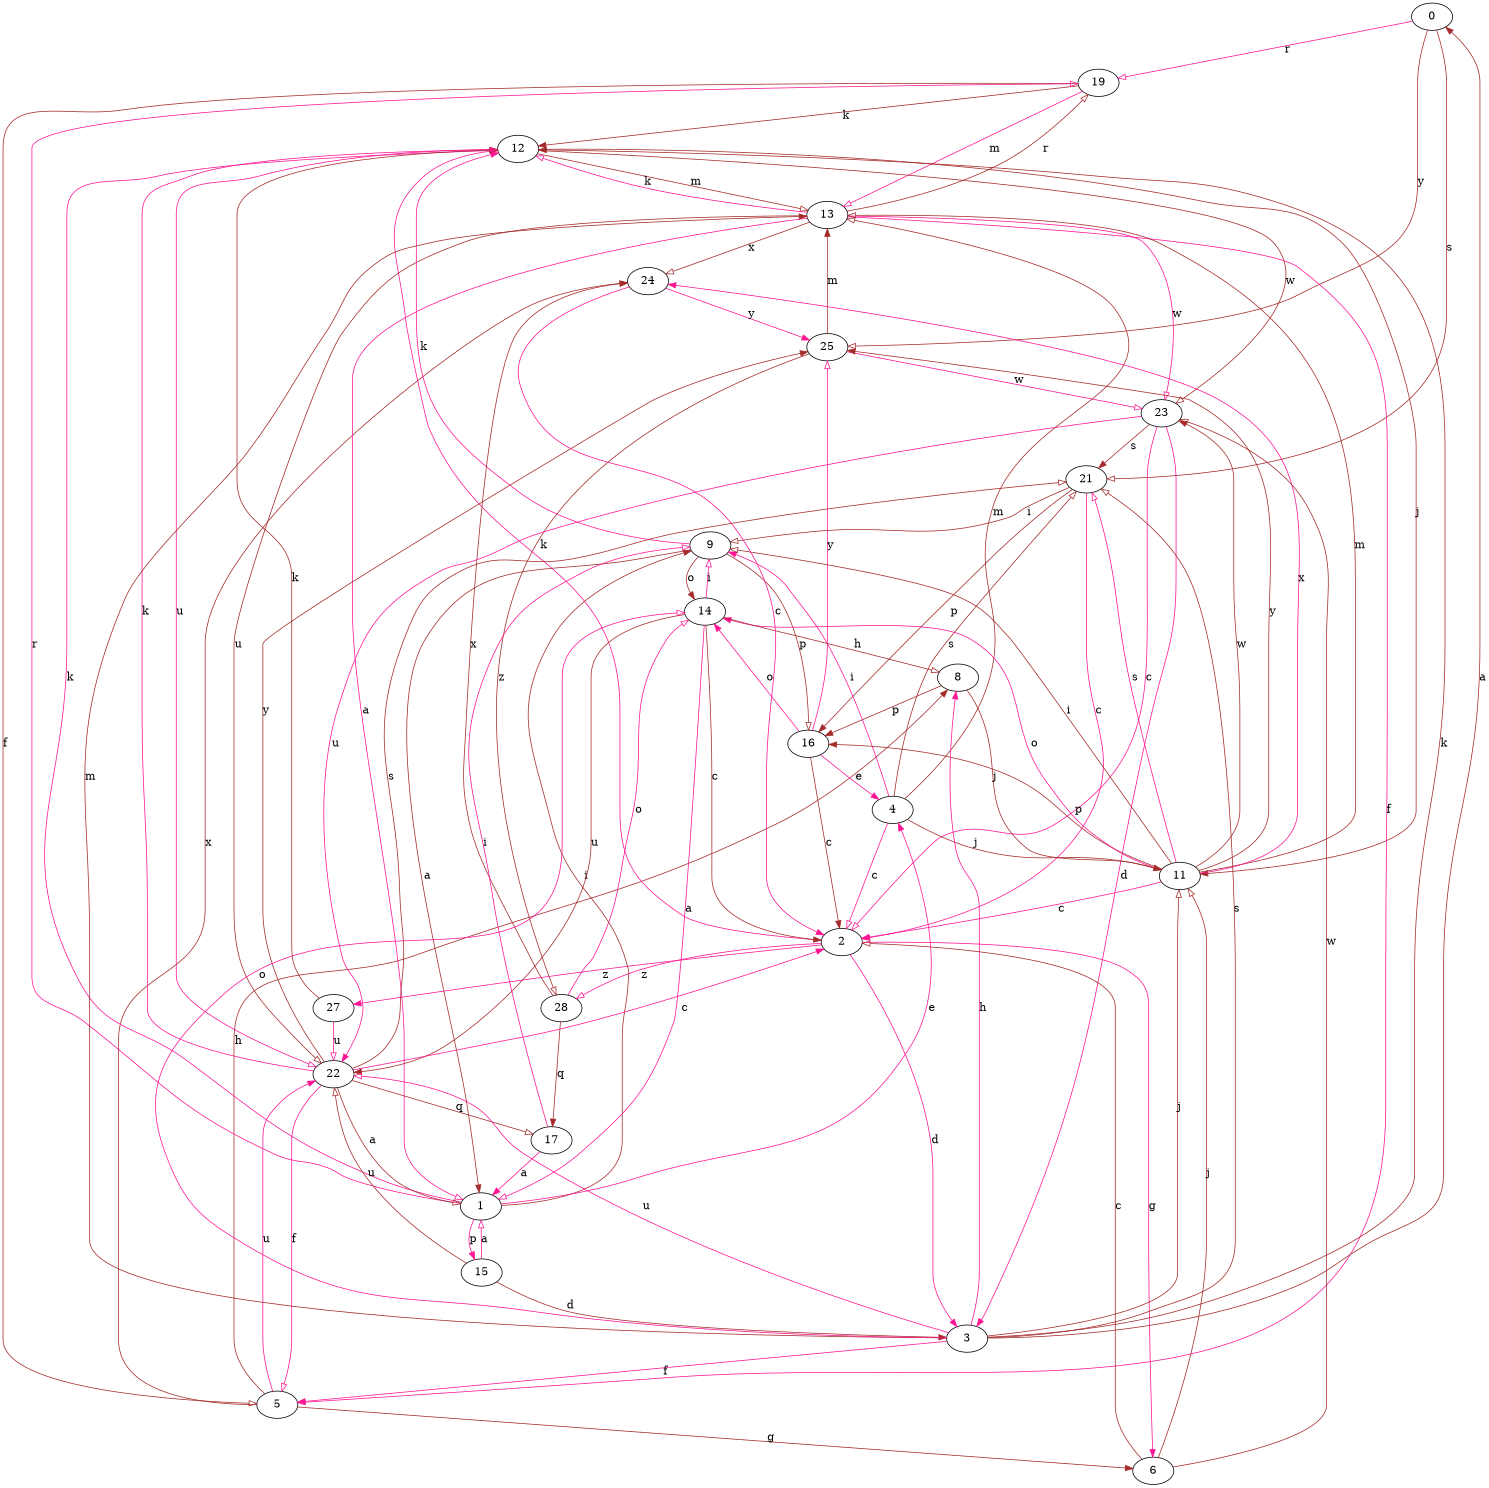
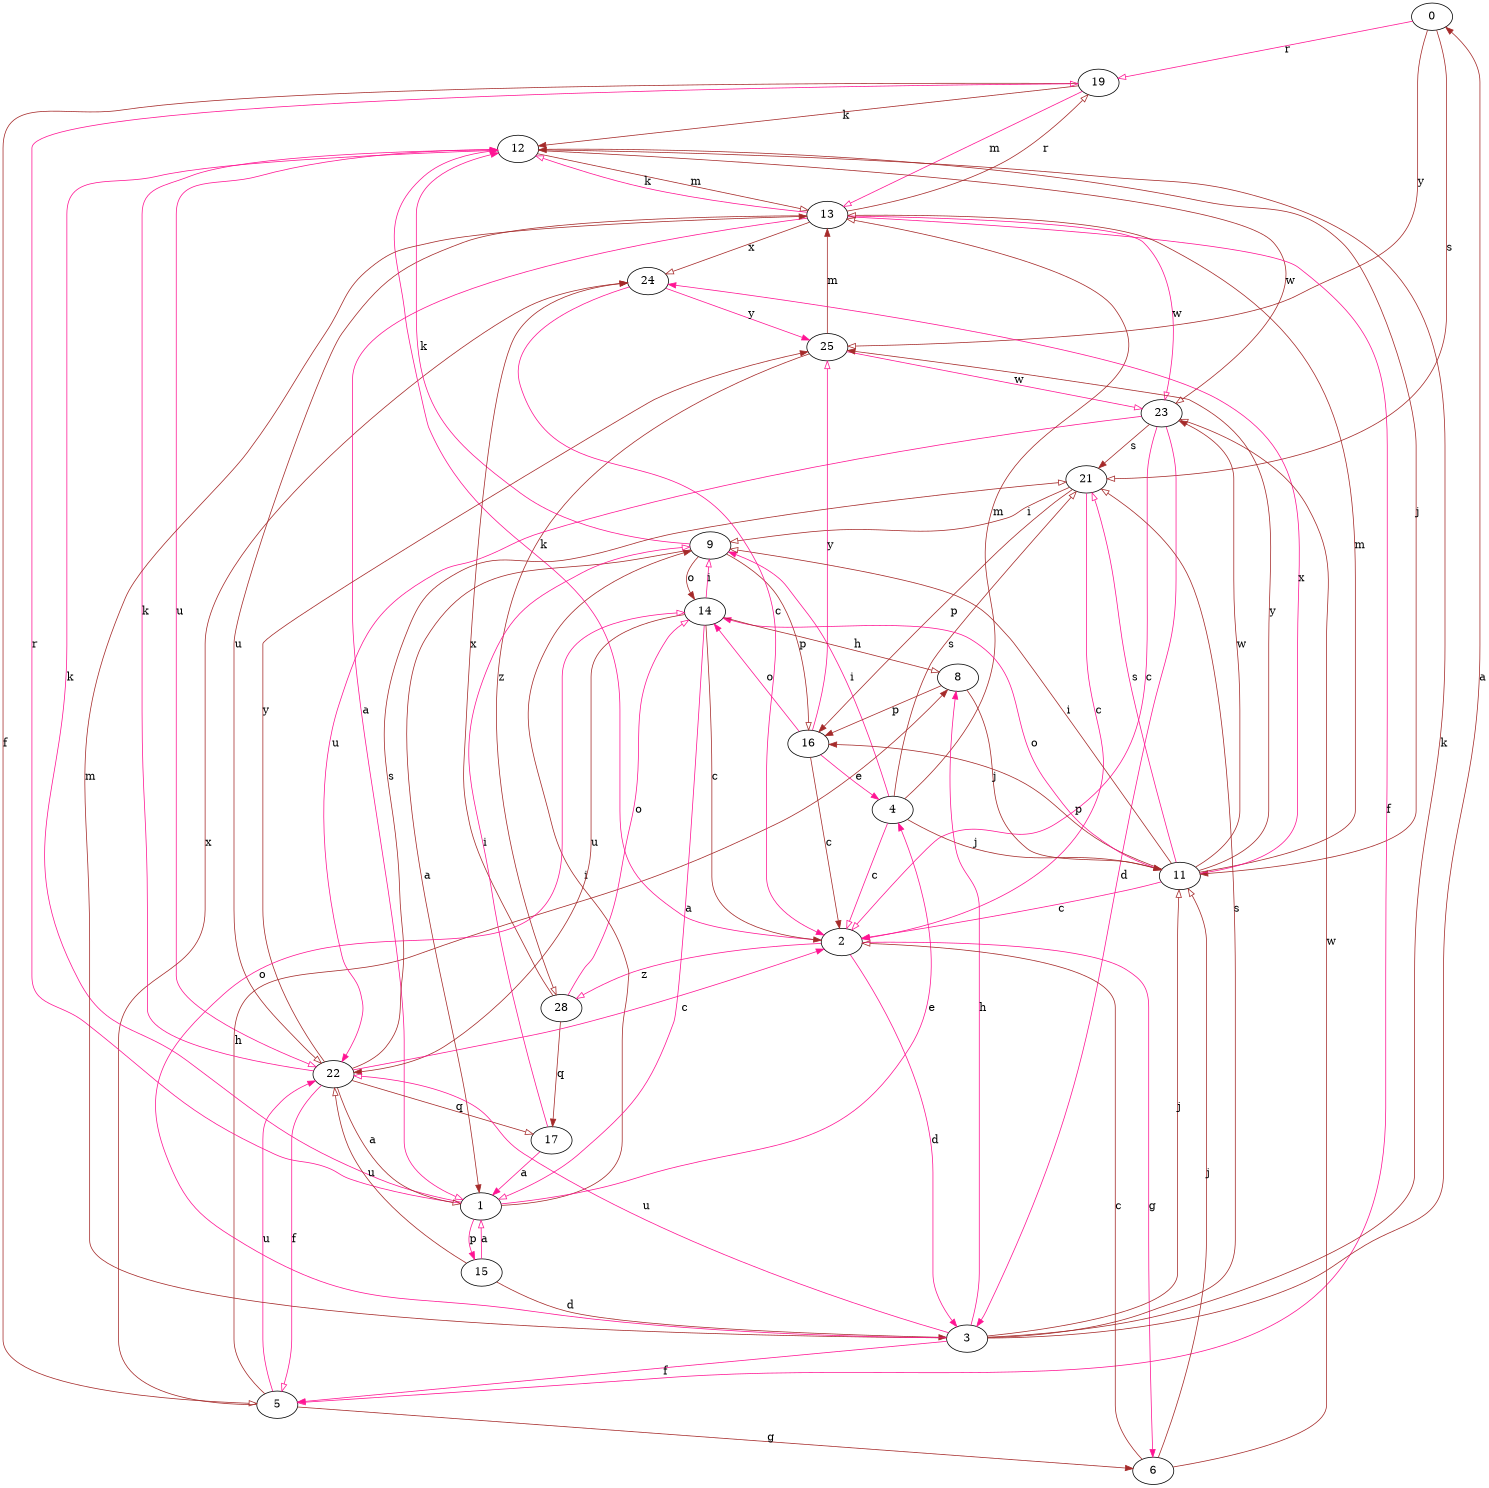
  strict digraph {
    edge [arrowhead=normal color=brown]
    0
    19
    21
    25
    12
    5
    13
    9
    2
    16
    28
    23
    1
    4
    15
    11
    14
    22
    3
    6
-   27
    8
    24
    17
    0 -> 19 [arrowhead=onormal color=deeppink label=r]
    0 -> 21 [arrowhead=onormal label=s]
    0 -> 25 [arrowhead=onormal label=y]
    19 -> 12 [label=k]
    19 -> 5 [arrowhead=onormal label=f]
    19 -> 13 [arrowhead=onormal color=deeppink label=m]
    21 -> 9 [arrowhead=onormal label=i]
    21 -> 2 [color=deeppink label=c]
    21 -> 16 [label=p]
    25 -> 13 [label=m]
    25 -> 28 [arrowhead=onormal label=z]
    25 -> 23 [arrowhead=onormal color=deeppink label=w]
    12 -> 13 [arrowhead=onormal label=m]
    12 -> 23 [arrowhead=onormal label=w]
    12 -> 11 [label=j]
    12 -> 22 [arrowhead=onormal color=deeppink label=u]
    5 -> 22 [color=deeppink label=u]
    5 -> 6 [label=g]
    5 -> 8 [label=h]
    5 -> 24 [label=x]
    13 -> 19 [arrowhead=onormal label=r]
    13 -> 12 [arrowhead=onormal color=deeppink label=k]
    13 -> 5 [arrowhead=onormal color=deeppink label=f]
    13 -> 23 [arrowhead=onormal color=deeppink label=w]
    13 -> 1 [arrowhead=onormal color=deeppink label=a]
    13 -> 22 [arrowhead=onormal label=u]
    13 -> 24 [arrowhead=onormal label=x]
    9 -> 12 [color=deeppink label=k]
    9 -> 16 [arrowhead=onormal label=p]
    9 -> 1 [label=a]
    9 -> 14 [label=o]
    2 -> 12 [color=deeppink label=k]
    2 -> 28 [arrowhead=onormal color=deeppink label=z]
    2 -> 3 [color=deeppink label=d]
    2 -> 6 [color=deeppink label=g]
-   2 -> 27 [color=deeppink label=z]
    16 -> 25 [arrowhead=onormal color=deeppink label=y]
    16 -> 2 [label=c]
    16 -> 4 [color=deeppink label=e]
    16 -> 14 [color=deeppink label=o]
    28 -> 14 [arrowhead=onormal color=deeppink label=o]
    28 -> 24 [label=x]
    28 -> 17 [label=q]
    23 -> 21 [label=s]
    23 -> 2 [arrowhead=onormal color=deeppink label=c]
    23 -> 22 [color=deeppink label=u]
    23 -> 3 [color=deeppink label=d]
    1 -> 19 [arrowhead=onormal color=deeppink label=r]
    1 -> 12 [color=deeppink label=k]
    1 -> 9 [label=i]
    1 -> 4 [color=deeppink label=e]
    1 -> 15 [color=deeppink label=p]
    4 -> 21 [arrowhead=onormal label=s]
    4 -> 13 [arrowhead=onormal label=m]
    4 -> 9 [color=deeppink label=i]
    4 -> 2 [arrowhead=onormal color=deeppink label=c]
    4 -> 11 [arrowhead=onormal label=j]
    15 -> 1 [arrowhead=onormal color=deeppink label=a]
    15 -> 22 [arrowhead=onormal label=u]
    15 -> 3 [label=d]
    11 -> 21 [arrowhead=onormal color=deeppink label=s]
    11 -> 25 [label=y]
    11 -> 13 [arrowhead=onormal label=m]
    11 -> 9 [arrowhead=onormal label=i]
    11 -> 2 [color=deeppink label=c]
    11 -> 16 [label=p]
    11 -> 23 [label=w]
    11 -> 14 [color=deeppink label=o]
    11 -> 24 [color=deeppink label=x]
    14 -> 9 [arrowhead=onormal color=deeppink label=i]
    14 -> 2 [label=c]
    14 -> 1 [arrowhead=onormal color=deeppink label=a]
    14 -> 22 [label=u]
    14 -> 8 [arrowhead=onormal label=h]
    22 -> 21 [arrowhead=onormal label=s]
    22 -> 25 [label=y]
    22 -> 12 [color=deeppink label=k]
    22 -> 5 [arrowhead=onormal color=deeppink label=f]
    22 -> 2 [color=deeppink label=c]
    22 -> 1 [arrowhead=onormal label=a]
    22 -> 17 [arrowhead=onormal label=q]
    3 -> 0 [label=a]
    3 -> 21 [arrowhead=onormal label=s]
    3 -> 12 [label=k]
    3 -> 5 [color=deeppink label=f]
    3 -> 13 [label=m]
    3 -> 11 [arrowhead=onormal label=j]
    3 -> 14 [arrowhead=onormal color=deeppink label=o]
    3 -> 22 [arrowhead=onormal color=deeppink label=u]
    3 -> 8 [color=deeppink label=h]
    6 -> 2 [arrowhead=onormal label=c]
    6 -> 23 [arrowhead=onormal label=w]
    6 -> 11 [arrowhead=onormal label=j]
-   27 -> 12 [arrowhead=onormal label=k]
-   27 -> 22 [arrowhead=onormal color=deeppink label=u]
    8 -> 16 [label=p]
    8 -> 11 [label=j]
    24 -> 25 [color=deeppink label=y]
    24 -> 2 [color=deeppink label=c]
    17 -> 9 [arrowhead=onormal color=deeppink label=i]
    17 -> 1 [color=deeppink label=a]
  }
